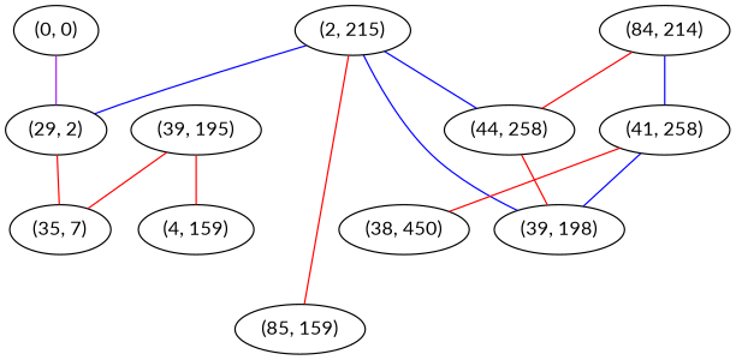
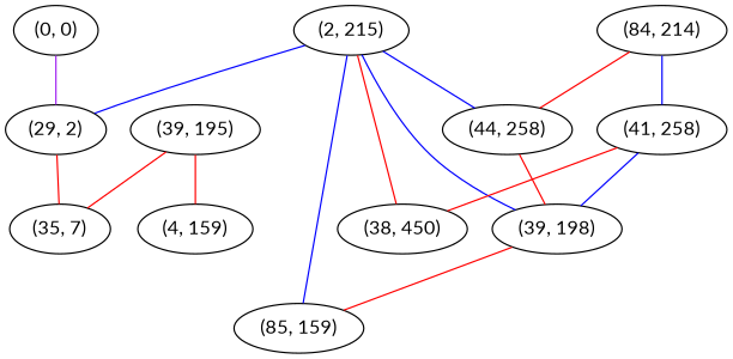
  graph {
    fontname=Lato
    node [fontname=Lato]
    edge [color=red fontname=Lato weight=1]
    "(39, 195)"
    "(35, 7)"
    "(4, 159)"
    "(39, 198)"
    "(2, 215)"
    "(85, 159)"
    "(0, 0)"
    "(29, 2)"
    "(84, 214)"
    "(44, 258)"
    "(41, 258)"
    n12 [label="(38, 450)"]
    "(39, 195)" -- "(35, 7)"
    "(39, 195)" -- "(4, 159)"
    "(39, 198)" -- "(2, 215)" [color=blue weight=3]
-   "(2, 215)" -- "(85, 159)" [weight=3]
+   "(39, 198)" -- "(85, 159)"
+   "(2, 215)" -- "(85, 159)" [color=blue weight=3]
    "(2, 215)" -- "(29, 2)" [color=blue weight=3]
    "(2, 215)" -- "(44, 258)" [color=blue weight=3]
+   "(2, 215)" -- n12
    "(0, 0)" -- "(29, 2)" [color=purple weight=4]
    "(29, 2)" -- "(35, 7)"
    "(84, 214)" -- "(44, 258)"
    "(84, 214)" -- "(41, 258)" [color=blue weight=3]
    "(44, 258)" -- "(39, 198)"
    "(41, 258)" -- "(39, 198)" [color=blue weight=3]
    "(41, 258)" -- n12
  }
